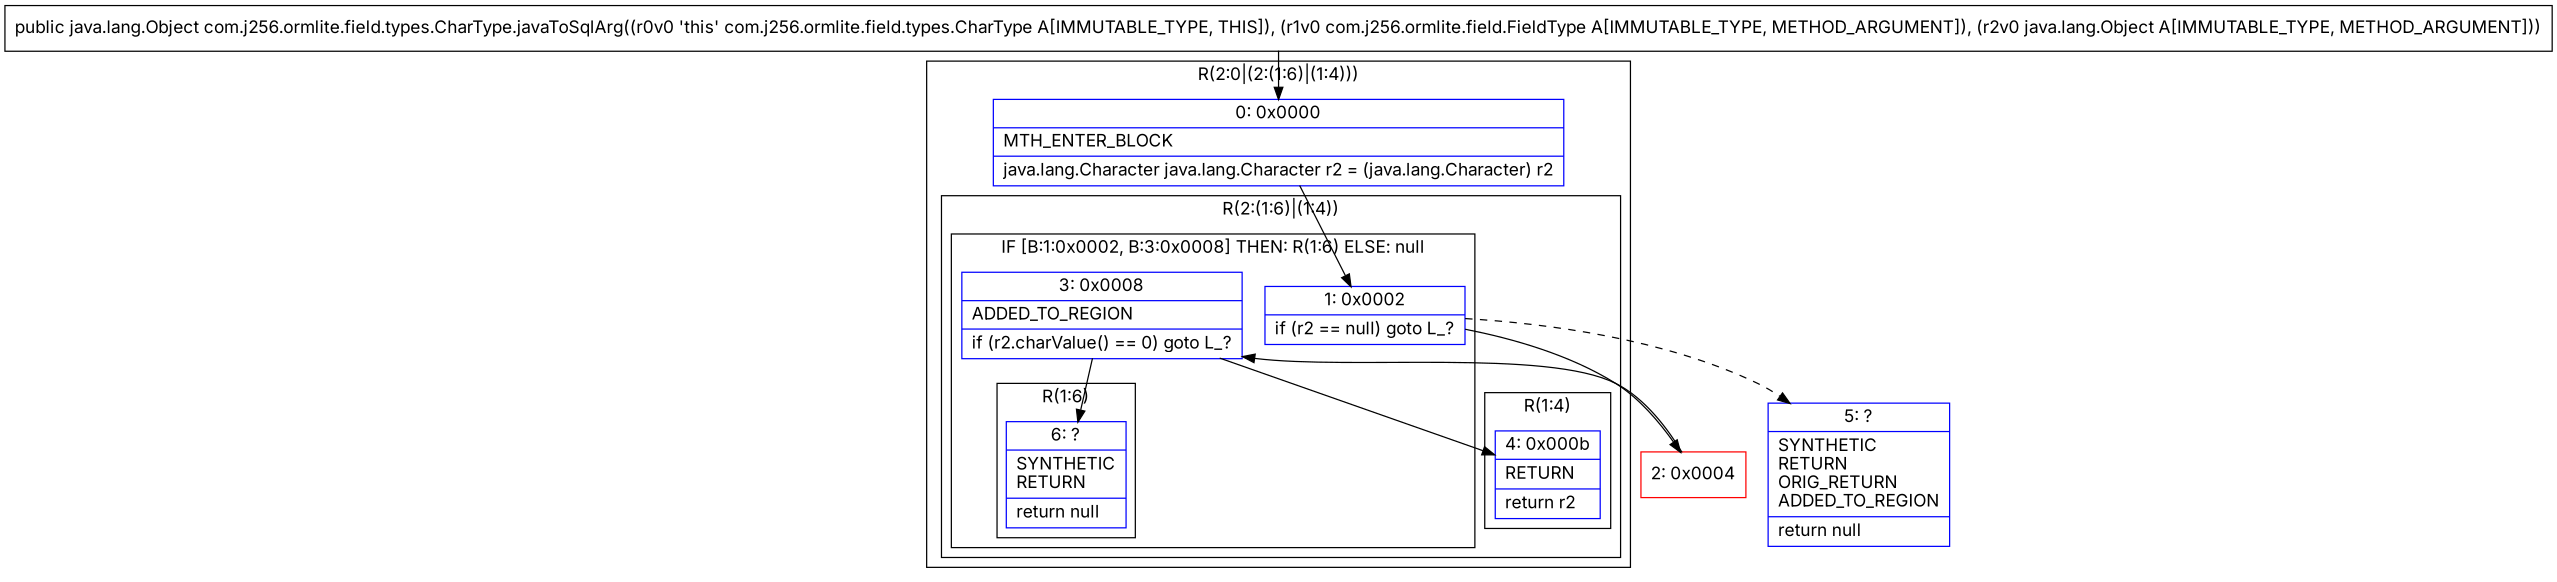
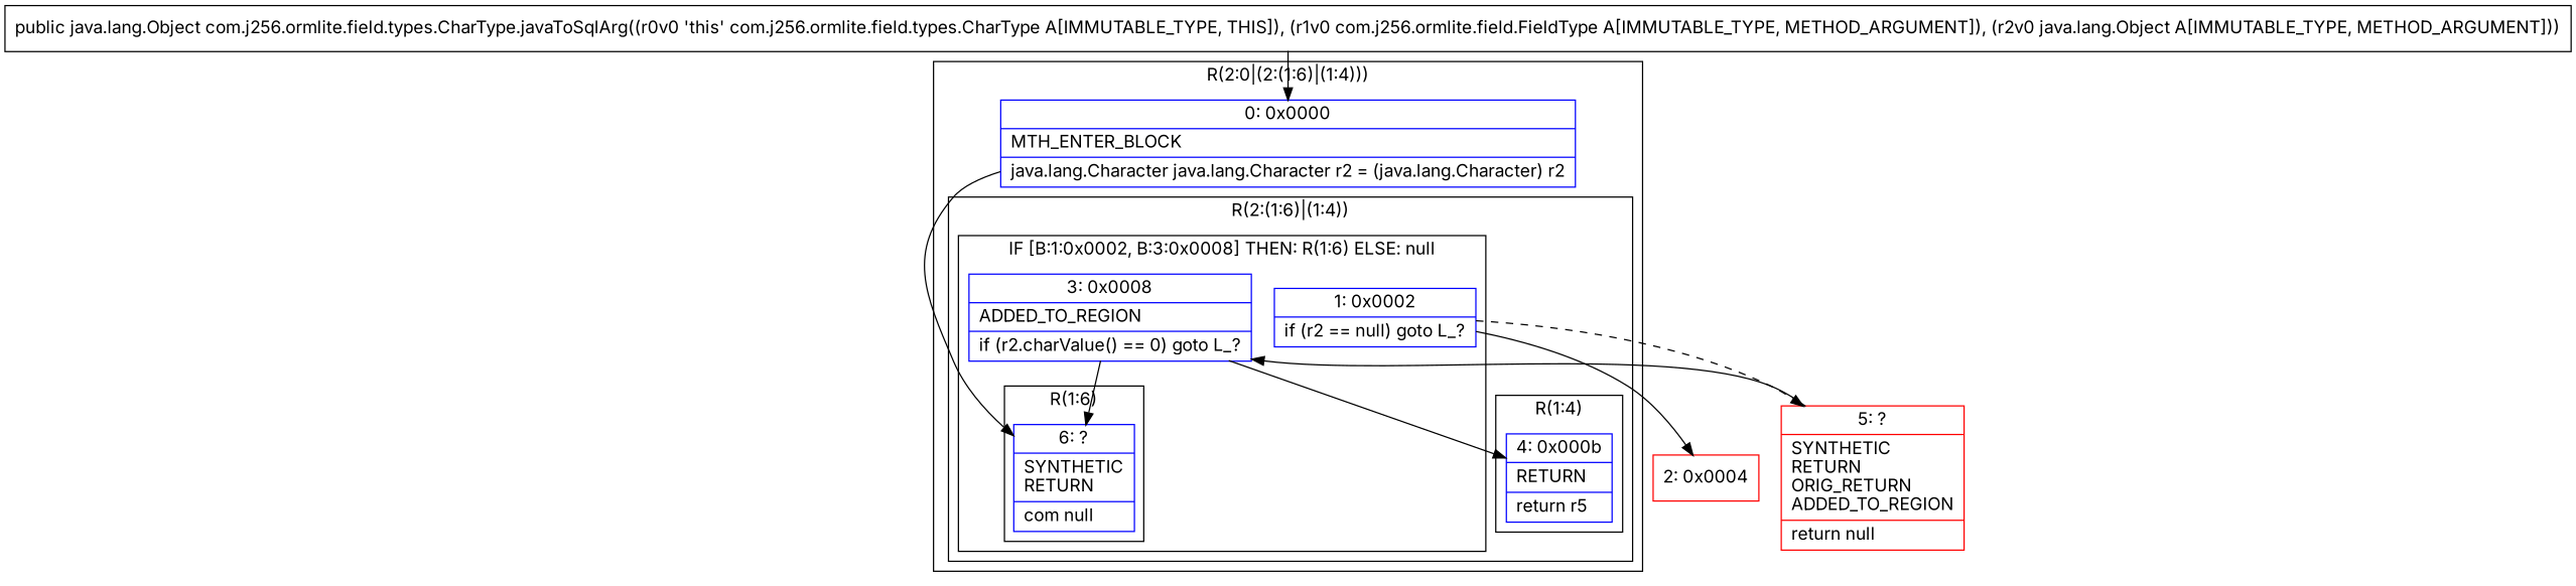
  digraph {
    fontname=Inter
    node [color=blue fontname=Inter shape=record]
    edge [fontname=Inter]
-   n1 [label="{6\:\ ?|SYNTHETIC\lRETURN\l|return null\l}"]
+   n1 [label="{6\:\ ?|SYNTHETIC\lRETURN\l|com null\l}"]
    n2 [label="{1\:\ 0x0002|if (r2 == null) goto L_?\l}"]
    n3 [label="{3\:\ 0x0008|ADDED_TO_REGION\l|if (r2.charValue() == 0) goto L_?\l}"]
-   n4 [label="{4\:\ 0x000b|RETURN\l|return r2\l}"]
+   n4 [label="{4\:\ 0x000b|RETURN\l|return r5\l}"]
    n5 [label="{0\:\ 0x0000|MTH_ENTER_BLOCK\l|java.lang.Character java.lang.Character r2 = (java.lang.Character) r2\l}"]
    n6 [color=red label="{2\:\ 0x0004}"]
-   n7 [label="{5\:\ ?|SYNTHETIC\lRETURN\lORIG_RETURN\lADDED_TO_REGION\l|return null\l}"]
+   n7 [color=red label="{5\:\ ?|SYNTHETIC\lRETURN\lORIG_RETURN\lADDED_TO_REGION\l|return null\l}"]
    n8 [label="{public java.lang.Object com.j256.ormlite.field.types.CharType.javaToSqlArg((r0v0 'this' com.j256.ormlite.field.types.CharType A[IMMUTABLE_TYPE, THIS]), (r1v0 com.j256.ormlite.field.FieldType A[IMMUTABLE_TYPE, METHOD_ARGUMENT]), (r2v0 java.lang.Object A[IMMUTABLE_TYPE, METHOD_ARGUMENT])) }" color=""]
    subgraph cluster_1 {
      label="R(2:0|(2:(1:6)|(1:4)))"
      n5
      subgraph cluster_2 {
        label="R(2:(1:6)|(1:4))"
        subgraph cluster_3 {
          label="IF [B:1:0x0002, B:3:0x0008] THEN: R(1:6) ELSE: null"
          n2
          n3
          subgraph cluster_4 {
            label="R(1:6)"
            n1
          }
        }
        subgraph cluster_5 {
          label="R(1:4)"
          n4
        }
      }
    }
    n2 -> n6 [style=solid]
    n2 -> n7 [style=dashed]
    n3 -> n1
    n3 -> n4 [style=solid]
-   n5 -> n2
-   n6 -> n3
+   n5 -> n1
+   n7 -> n3
    n8 -> n5
  }
